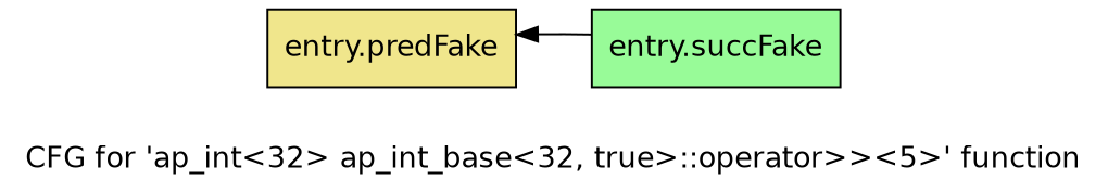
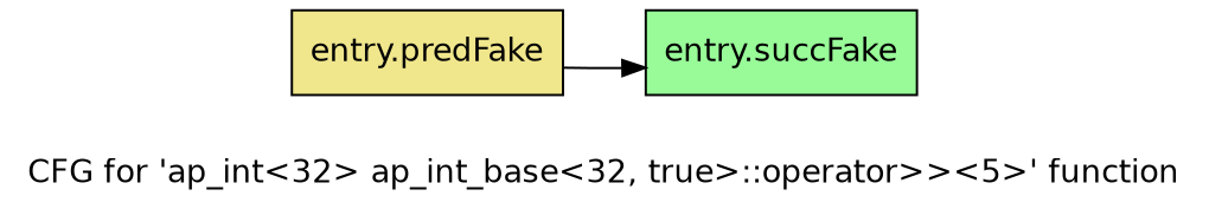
  digraph {
    label="CFG for 'ap_int\<32\> ap_int_base\<32, true\>::operator\>\>\<5\>' function"
    rankdir=LR
    fontname="DejaVu Sans"
    node [shape=record style=filled fontname="DejaVu Sans"]
    n1 [label="{entry.predFake}" fillcolor=khaki]
    n2 [filename="/home/omerfaruk/tools/Xilinx/Vitis_HLS/2023.2/include/etc/ap_int_base.h" label="{entry.succFake}" linenumber=945 fillcolor=palegreen]
-   n2 -> n1 [execusionnum=0 filename="/home/omerfaruk/tools/Xilinx/Vitis_HLS/2023.2/include/etc/ap_int_base.h" fontname="DejaVu Sans"]
+   n1 -> n2 [execusionnum=0 filename="/home/omerfaruk/tools/Xilinx/Vitis_HLS/2023.2/include/etc/ap_int_base.h" fontname="DejaVu Sans"]
  }
